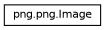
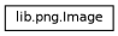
  digraph {
    rankdir=LR
-   n1 [color=black fillcolor=white fontname=Helvetica fontsize=10 height=0.2 label="png.png.Image" shape=record style=filled width=0.4]
+   n1 [color=black fillcolor=white fontname=Helvetica fontsize=10 height=0.2 label="lib.png.Image" shape=record style=filled width=0.4]
  }
